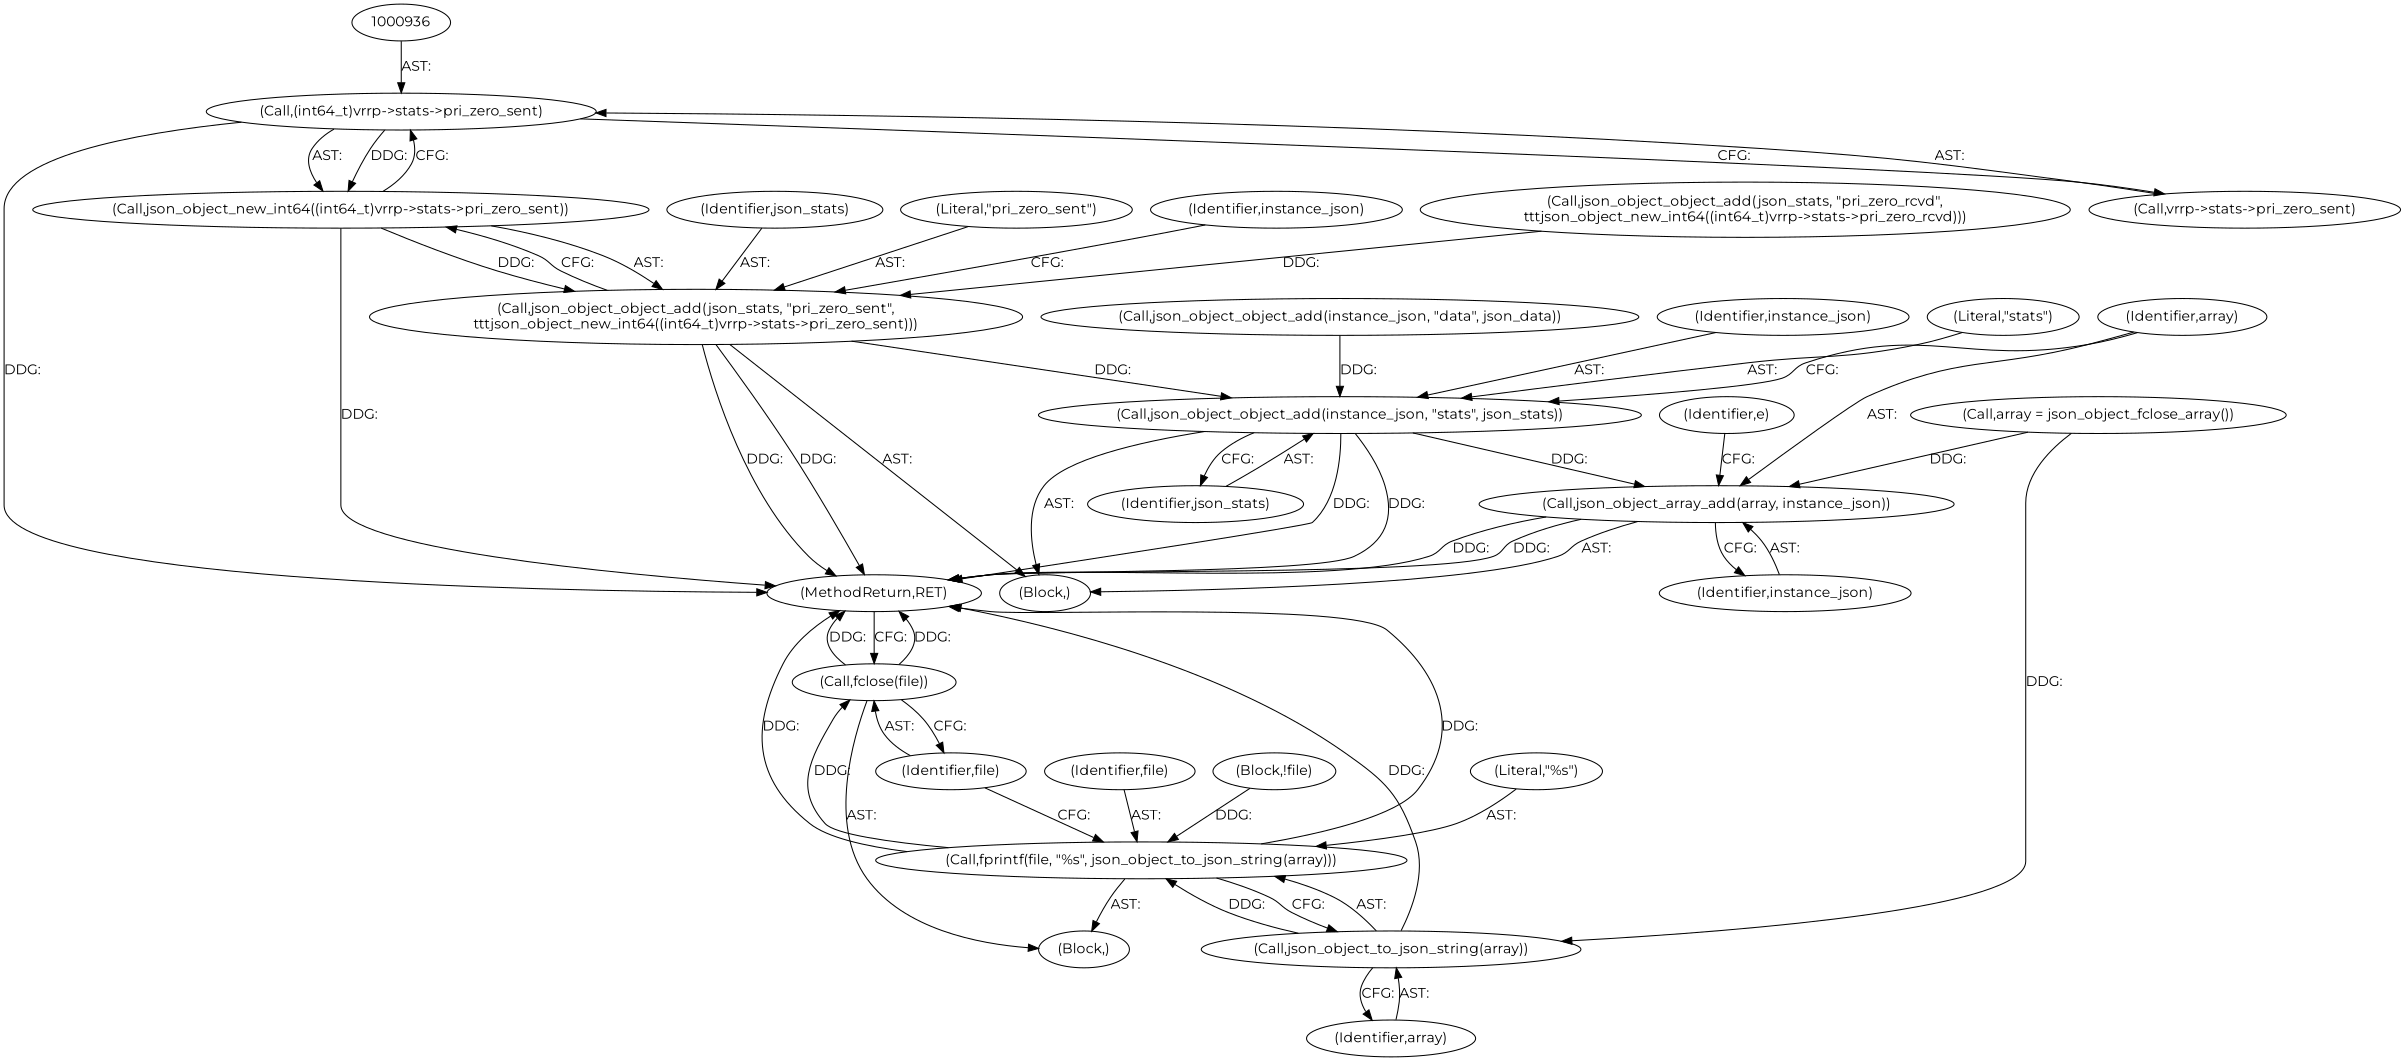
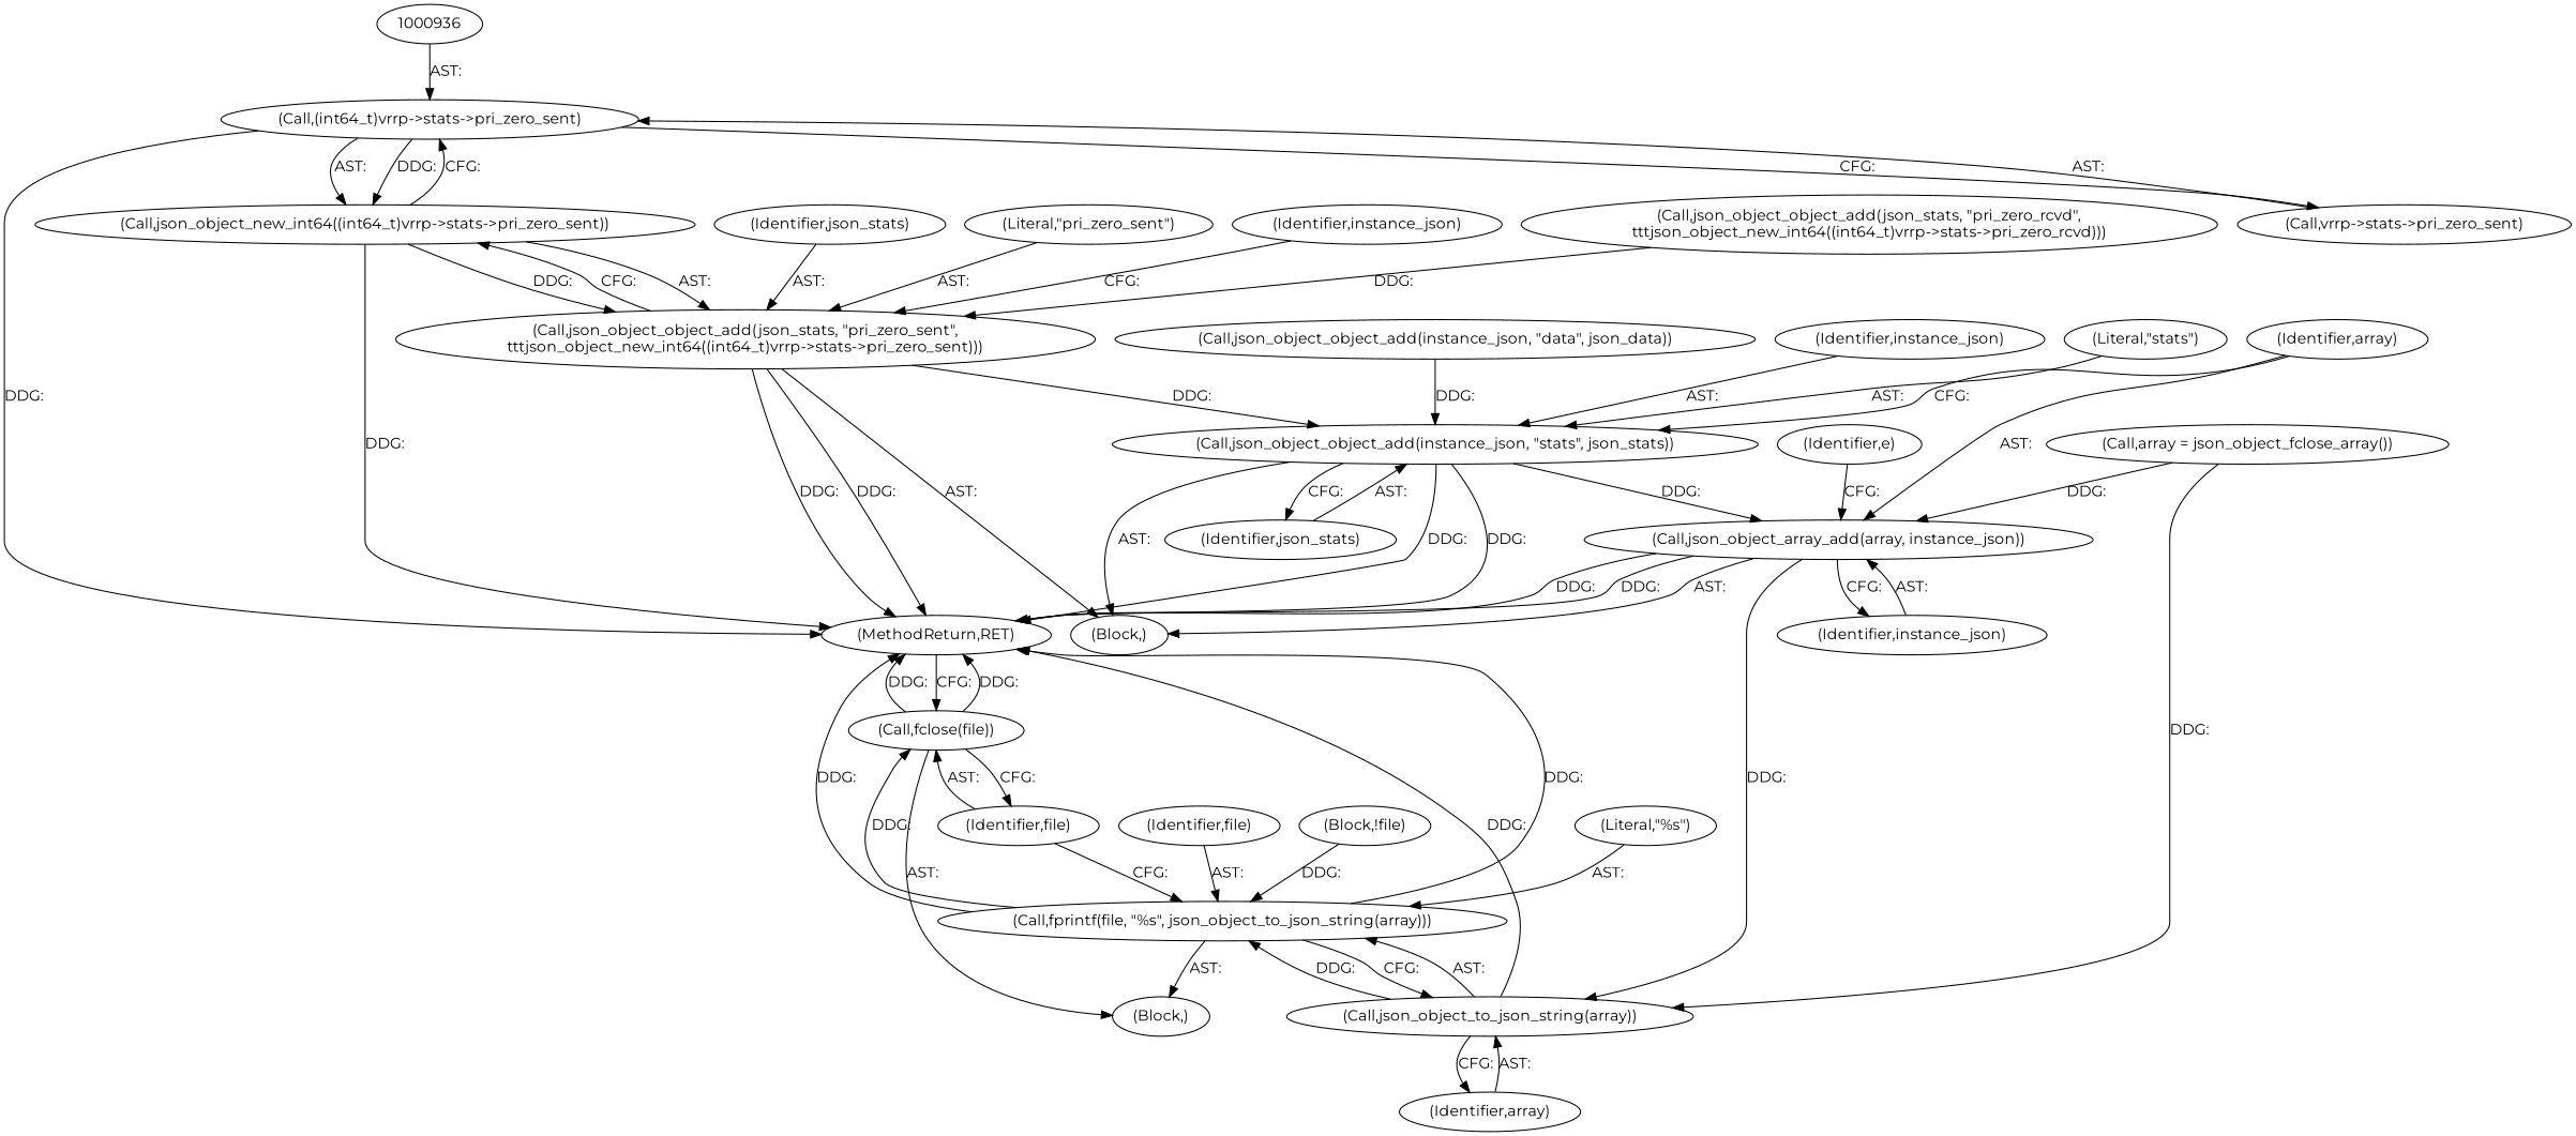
  digraph {
    fontname=Montserrat
    node [fontname=Montserrat]
    edge [fontname=Montserrat]
    n1 [label="(Call,(int64_t)vrrp->stats->pri_zero_sent)"]
    n2 [label="(Call,json_object_new_int64((int64_t)vrrp->stats->pri_zero_sent))"]
    n3 [label="(MethodReturn,RET)"]
    n4 [label="(Call,vrrp->stats->pri_zero_sent)"]
    n5 [label="(Call,json_object_object_add(json_stats, \"pri_zero_sent\",\n\t\t\tjson_object_new_int64((int64_t)vrrp->stats->pri_zero_sent)))"]
    n6 [label="(Call,fclose(file))"]
    n7 [label="(Call,json_object_object_add(instance_json, \"stats\", json_stats))"]
    n8 [label="(Block,)"]
    n9 [label="(Call,json_object_array_add(array, instance_json))"]
    n10 [label="(Identifier,json_stats)"]
    n11 [label="(Call,json_object_to_json_string(array))"]
    n12 [label="(Identifier,instance_json)"]
    n13 [label="(Call,fprintf(file, \"%s\", json_object_to_json_string(array)))"]
    n14 [label="(Identifier,array)"]
    n15 [label="(Block,)"]
    n16 [label="(Identifier,file)"]
    n17 [label="(Identifier,array)"]
    n18 [label="(Call,json_object_object_add(instance_json, \"data\", json_data))"]
    n19 [label="(Identifier,e)"]
    n20 [label="(Block,!file)"]
    n21 [label="(Literal,\"%s\")"]
    n22 [label="(Call,array = json_object_fclose_array())"]
    n23 [label="(Identifier,instance_json)"]
    n24 [label="(Literal,\"pri_zero_sent\")"]
    n25 [label="(Identifier,instance_json)"]
    n26 [label="(Identifier,file)"]
    n27 [label="(Identifier,json_stats)"]
    n28 [label="(Literal,\"stats\")"]
    n29 [label="(Call,json_object_object_add(json_stats, \"pri_zero_rcvd\",\n\t\t\tjson_object_new_int64((int64_t)vrrp->stats->pri_zero_rcvd)))"]
    1000936
    n1 -> n2 [label="AST: "]
    n1 -> n2 [label="DDG: "]
    n1 -> n3 [label="DDG: "]
    n1 -> n4 [label="CFG: "]
    n2 -> n1 [label="CFG: "]
    n2 -> n3 [label="DDG: "]
    n2 -> n5 [label="AST: "]
    n2 -> n5 [label="DDG: "]
    n3 -> n6 [label="CFG: "]
    n4 -> n1 [label="AST: "]
    n5 -> n2 [label="CFG: "]
    n5 -> n3 [label="DDG: "]
    n5 -> n3 [label="DDG: "]
    n5 -> n7 [label="DDG: "]
    n5 -> n8 [label="AST: "]
    n6 -> n3 [label="DDG: "]
    n6 -> n3 [label="DDG: "]
    n6 -> n15 [label="AST: "]
    n6 -> n16 [label="CFG: "]
    n7 -> n3 [label="DDG: "]
    n7 -> n3 [label="DDG: "]
    n7 -> n8 [label="AST: "]
    n7 -> n9 [label="DDG: "]
    n7 -> n10 [label="CFG: "]
    n9 -> n3 [label="DDG: "]
    n9 -> n3 [label="DDG: "]
    n9 -> n8 [label="AST: "]
+   n9 -> n11 [label="DDG: "]
    n9 -> n12 [label="CFG: "]
    n10 -> n7 [label="AST: "]
    n11 -> n3 [label="DDG: "]
    n11 -> n13 [label="AST: "]
    n11 -> n13 [label="DDG: "]
    n11 -> n14 [label="CFG: "]
    n12 -> n9 [label="AST: "]
    n13 -> n3 [label="DDG: "]
    n13 -> n3 [label="DDG: "]
    n13 -> n6 [label="DDG: "]
    n13 -> n11 [label="CFG: "]
    n13 -> n15 [label="AST: "]
    n14 -> n11 [label="AST: "]
    n16 -> n6 [label="AST: "]
    n16 -> n13 [label="CFG: "]
    n17 -> n7 [label="CFG: "]
    n17 -> n9 [label="AST: "]
    n18 -> n7 [label="DDG: "]
    n19 -> n9 [label="CFG: "]
    n20 -> n13 [label="DDG: "]
    n21 -> n13 [label="AST: "]
    n22 -> n9 [label="DDG: "]
    n22 -> n11 [label="DDG: "]
    n23 -> n5 [label="CFG: "]
    n24 -> n5 [label="AST: "]
    n25 -> n7 [label="AST: "]
    n26 -> n13 [label="AST: "]
    n27 -> n5 [label="AST: "]
    n28 -> n7 [label="AST: "]
    n29 -> n5 [label="DDG: "]
    1000936 -> n1 [label="AST: "]
  }
